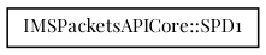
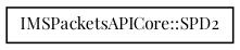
  digraph {
    rankdir=LR
    fontname="Playfair Display"
-   n1 [color=black fillcolor=white fontname="Playfair Display" fontsize=10 height=0.2 label="IMSPacketsAPICore::SPD1" shape=record style=filled width=0.4]
+   n1 [color=black fillcolor=white fontname="Playfair Display" fontsize=10 height=0.2 label="IMSPacketsAPICore::SPD2" shape=record style=filled width=0.4]
  }
